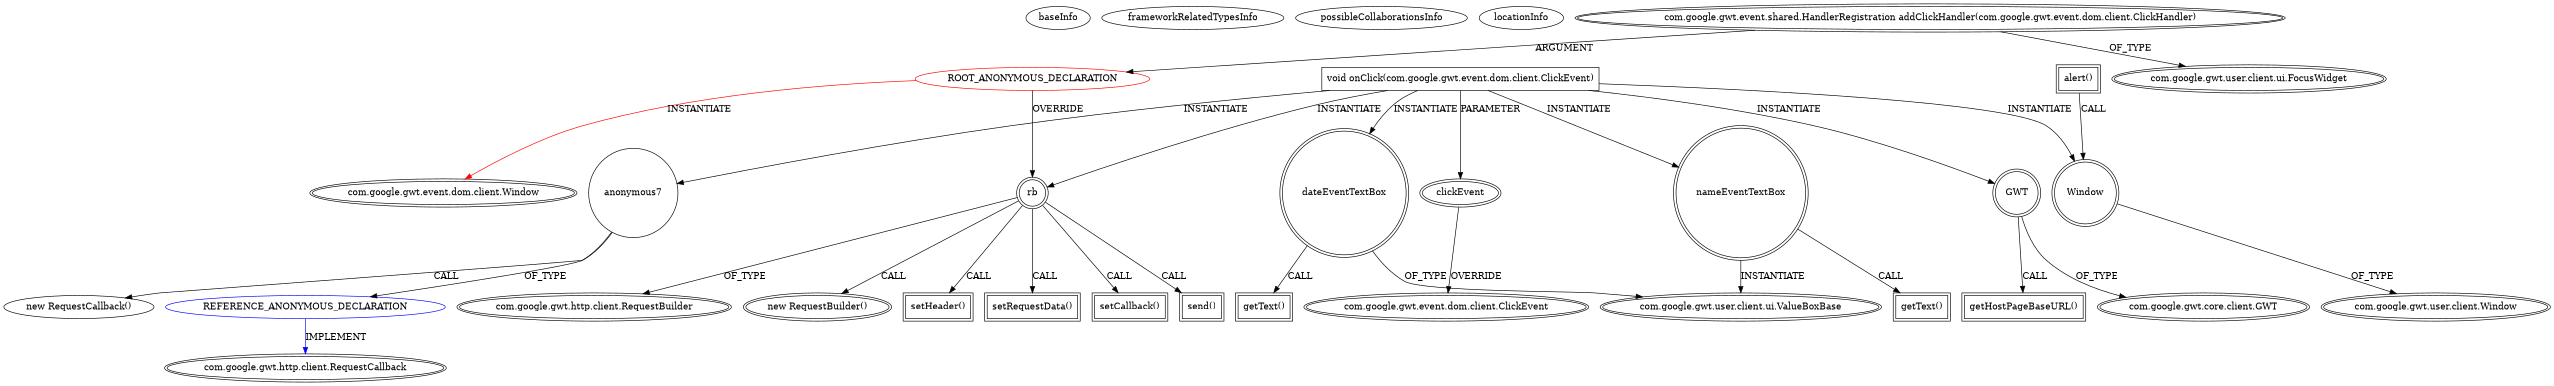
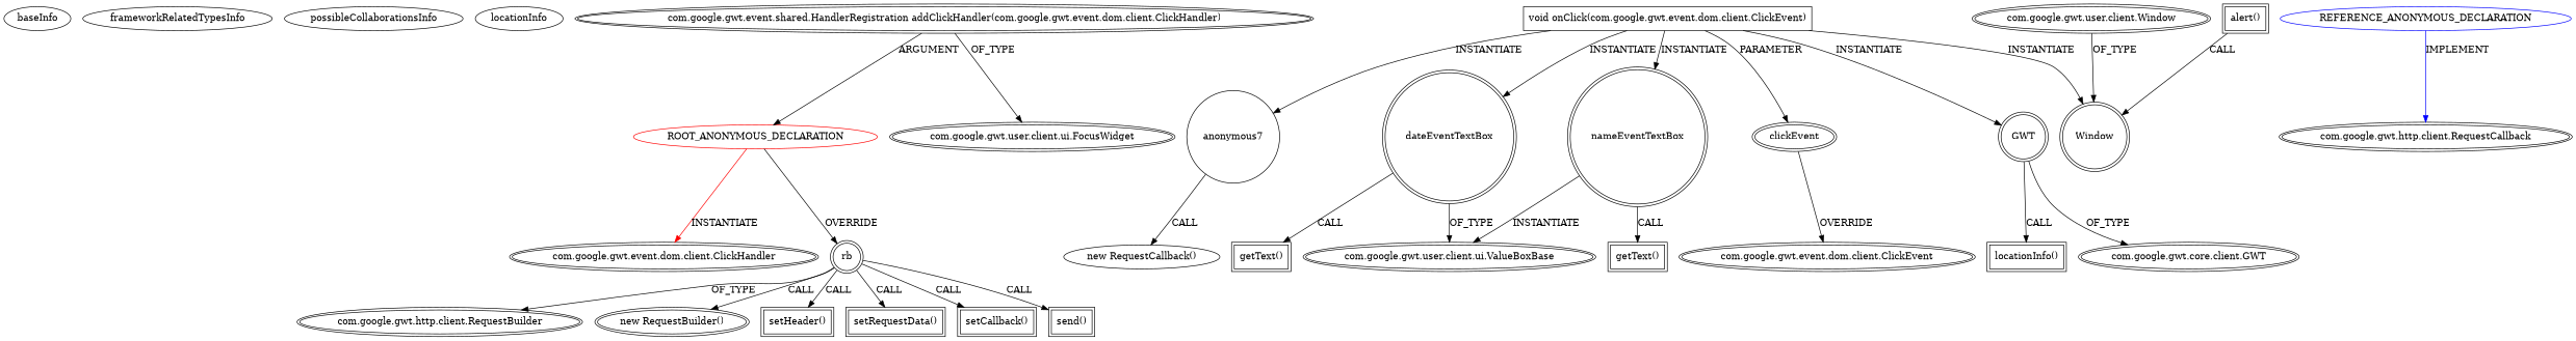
  digraph {
    node [isFrameworkType=true vertexType=INSIDE_CALL peripheries=2]
    baseInfo [category=extension_graph graphId=6 isAnonymous=true possibleRelation=true isFrameworkType="" vertexType="" peripheries=""]
    frameworkRelatedTypesInfo [0="com.google.gwt.event.dom.client.ClickHandler" isFrameworkType="" vertexType="" peripheries=""]
    possibleCollaborationsInfo [0="6~OVERRIDING_METHOD_DECLARATION-INSTANTIATION-~com.google.gwt.event.dom.client.ClickHandler ~com.google.gwt.http.client.RequestCallback ~true~true" isFrameworkType="" vertexType="" peripheries=""]
    locationInfo [contextSignature="com.google.gwt.user.client.ui.Widget addEventWidget()" filePath="/12010994-GLI-TP1/GLI-TP1-master/src/main/java/fr/istic/m2gl/gli/client/gli.java" graphId=6 projectName="12010994-GLI-TP1" isFrameworkType="" vertexType="" peripheries=""]
    n5 [color=red isFrameworkType=false label=ROOT_ANONYMOUS_DECLARATION vertexType=ROOT_ANONYMOUS_DECLARATION peripheries=""]
-   n6 [label="com.google.gwt.event.dom.client.Window" vertexType=FRAMEWORK_INTERFACE_TYPE]
+   n6 [label="com.google.gwt.event.dom.client.ClickHandler" vertexType=FRAMEWORK_INTERFACE_TYPE]
    n7 [label=rb shape=circle vertexType=VARIABLE_EXPRESION]
    n8 [isFrameworkType=false label="void onClick(com.google.gwt.event.dom.client.ClickEvent)" shape=box vertexType=OVERRIDING_METHOD_DECLARATION peripheries=""]
    n9 [label=clickEvent vertexType=PARAMETER_DECLARATION]
    n10 [label=dateEventTextBox shape=circle vertexType=VARIABLE_EXPRESION]
    n11 [label=nameEventTextBox shape=circle vertexType=VARIABLE_EXPRESION]
    n12 [label=GWT shape=circle vertexType=VARIABLE_EXPRESION]
    n13 [isFrameworkType=false label=anonymous7 shape=circle vertexType=VARIABLE_EXPRESION peripheries=""]
    n14 [label=Window shape=circle vertexType=VARIABLE_EXPRESION]
    n15 [label="com.google.gwt.event.shared.HandlerRegistration addClickHandler(com.google.gwt.event.dom.client.ClickHandler)" vertexType=OUTSIDE_CALL]
    n16 [label="com.google.gwt.user.client.ui.FocusWidget" vertexType=FRAMEWORK_CLASS_TYPE]
    n17 [label="com.google.gwt.event.dom.client.ClickEvent" vertexType=FRAMEWORK_CLASS_TYPE]
    n18 [label="com.google.gwt.user.client.ui.ValueBoxBase" vertexType=FRAMEWORK_CLASS_TYPE]
    n19 [label="getText()" shape=box]
    n20 [label="getText()" shape=box]
    n21 [label="com.google.gwt.http.client.RequestBuilder" vertexType=FRAMEWORK_CLASS_TYPE]
    n22 [label="new RequestBuilder()" vertexType=CONSTRUCTOR_CALL]
    n23 [label="setHeader()" shape=box]
    n24 [label="setRequestData()" shape=box]
    n25 [label="setCallback()" shape=box]
    n26 [label="send()" shape=box]
    n27 [label="com.google.gwt.core.client.GWT" vertexType=FRAMEWORK_CLASS_TYPE]
-   n28 [label="getHostPageBaseURL()" shape=box]
+   n28 [label="locationInfo()" shape=box]
    n29 [color=blue isFrameworkType=false label=REFERENCE_ANONYMOUS_DECLARATION vertexType=REFERENCE_ANONYMOUS_DECLARATION peripheries=""]
    n30 [isFrameworkType=false label="new RequestCallback()" vertexType=CONSTRUCTOR_CALL peripheries=""]
    n31 [label="com.google.gwt.user.client.Window" vertexType=FRAMEWORK_CLASS_TYPE]
    n32 [label="com.google.gwt.http.client.RequestCallback" vertexType=FRAMEWORK_INTERFACE_TYPE]
    n33 [label="alert()" shape=box]
    n5 -> n6 [color=red label=INSTANTIATE]
    n5 -> n7 [label=OVERRIDE]
    n7 -> n21 [label=OF_TYPE]
    n7 -> n22 [label=CALL]
    n7 -> n23 [label=CALL]
    n7 -> n24 [label=CALL]
    n7 -> n25 [label=CALL]
    n7 -> n26 [label=CALL]
-   n8 -> n7 [label=INSTANTIATE]
    n8 -> n9 [label=PARAMETER]
    n8 -> n10 [label=INSTANTIATE]
    n8 -> n11 [label=INSTANTIATE]
    n8 -> n12 [label=INSTANTIATE]
    n8 -> n13 [label=INSTANTIATE]
    n8 -> n14 [label=INSTANTIATE]
    n9 -> n17 [label=OVERRIDE]
    n10 -> n18 [label=OF_TYPE]
    n10 -> n19 [label=CALL]
    n11 -> n18 [label=INSTANTIATE]
    n11 -> n20 [label=CALL]
    n12 -> n27 [label=OF_TYPE]
    n12 -> n28 [label=CALL]
-   n13 -> n29 [label=OF_TYPE]
    n13 -> n30 [label=CALL]
-   n14 -> n31 [label=OF_TYPE]
+   n31 -> n14 [label=OF_TYPE]
    n15 -> n5 [label=ARGUMENT]
    n15 -> n16 [label=OF_TYPE]
    n29 -> n32 [color=blue label=IMPLEMENT]
    n33 -> n14 [label=CALL]
  }
